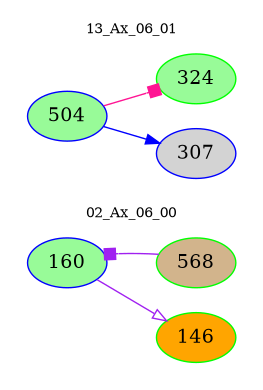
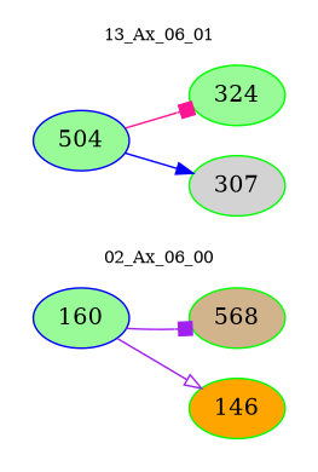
  digraph {
    rankdir=LR
    node [color=green fillcolor=palegreen style=filled]
    edge [arrowhead=box color=purple]
    n1 [color=blue label=160]
    n2 [fillcolor=orange label=146]
    n3 [fillcolor=tan label=568]
    n4 [color=blue label=504]
-   n5 [color=blue fillcolor=lightgrey label=307]
+   n5 [fillcolor=lightgrey label=307]
    n6 [label=324]
    subgraph cluster_1 {
      color=white
      fontsize=10
      label="02_Ax_06_00"
      n1
      n2
      n3
    }
    subgraph cluster_2 {
      color=white
      fontsize=10
      label="13_Ax_06_01"
      n4
      n5
      n6
    }
    n1 -> n2 [arrowhead=onormal]
-   n3 -> n1
+   n1 -> n3
    n4 -> n5 [arrowhead=normal color=blue]
    n4 -> n6 [color=deeppink]
  }
